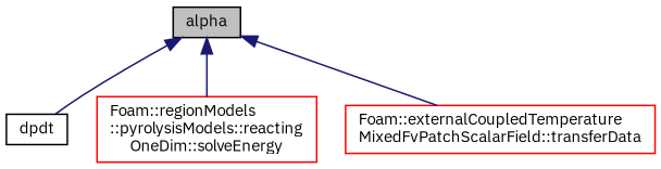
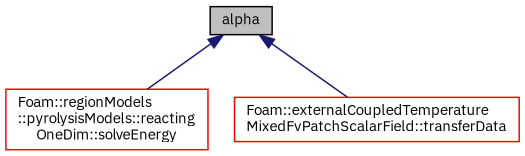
  digraph {
    rankdir=TB
    fontname="IBM Plex Sans"
    node [color=black fontname="IBM Plex Sans" fontsize=10 shape=record]
    edge [color=midnightblue dir=back fontname="IBM Plex Sans" fontsize=10 labelfontname=Helvetica labelfontsize=10 style=solid]
    n1 [fillcolor=grey75 fontcolor=black height=0.2 label=alpha style=filled width=0.4]
-   n2 [height=0.2 label=dpdt width=0.4]
    n3 [color=red height=0.2 label="Foam::regionModels\l::pyrolysisModels::reacting\lOneDim::solveEnergy" width=0.4]
    n4 [color=red height=0.2 label="Foam::externalCoupledTemperature\lMixedFvPatchScalarField::transferData" width=0.4]
-   n1 -> n2
    n1 -> n3
    n1 -> n4
  }
